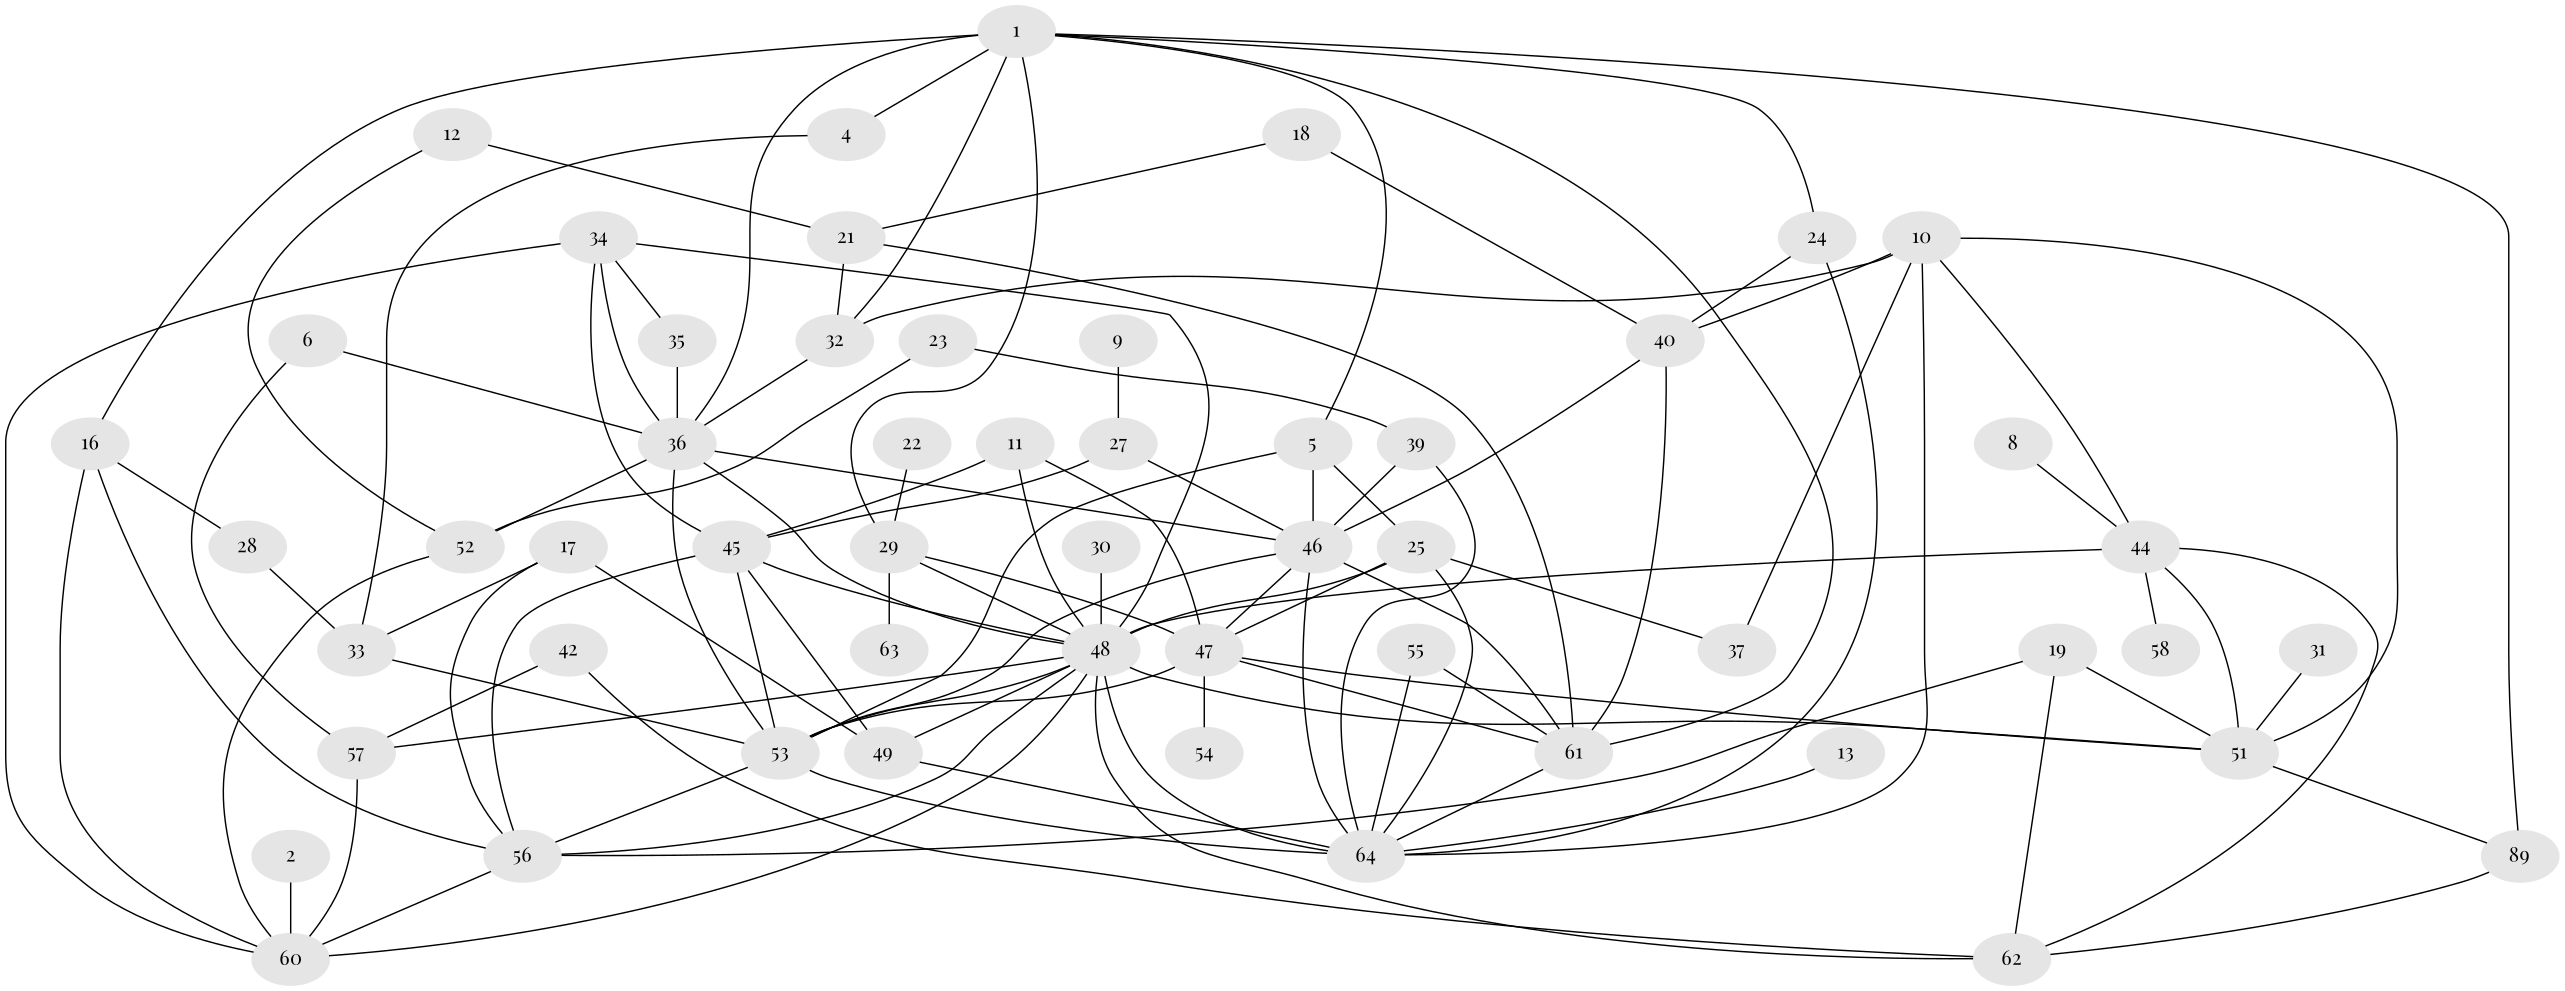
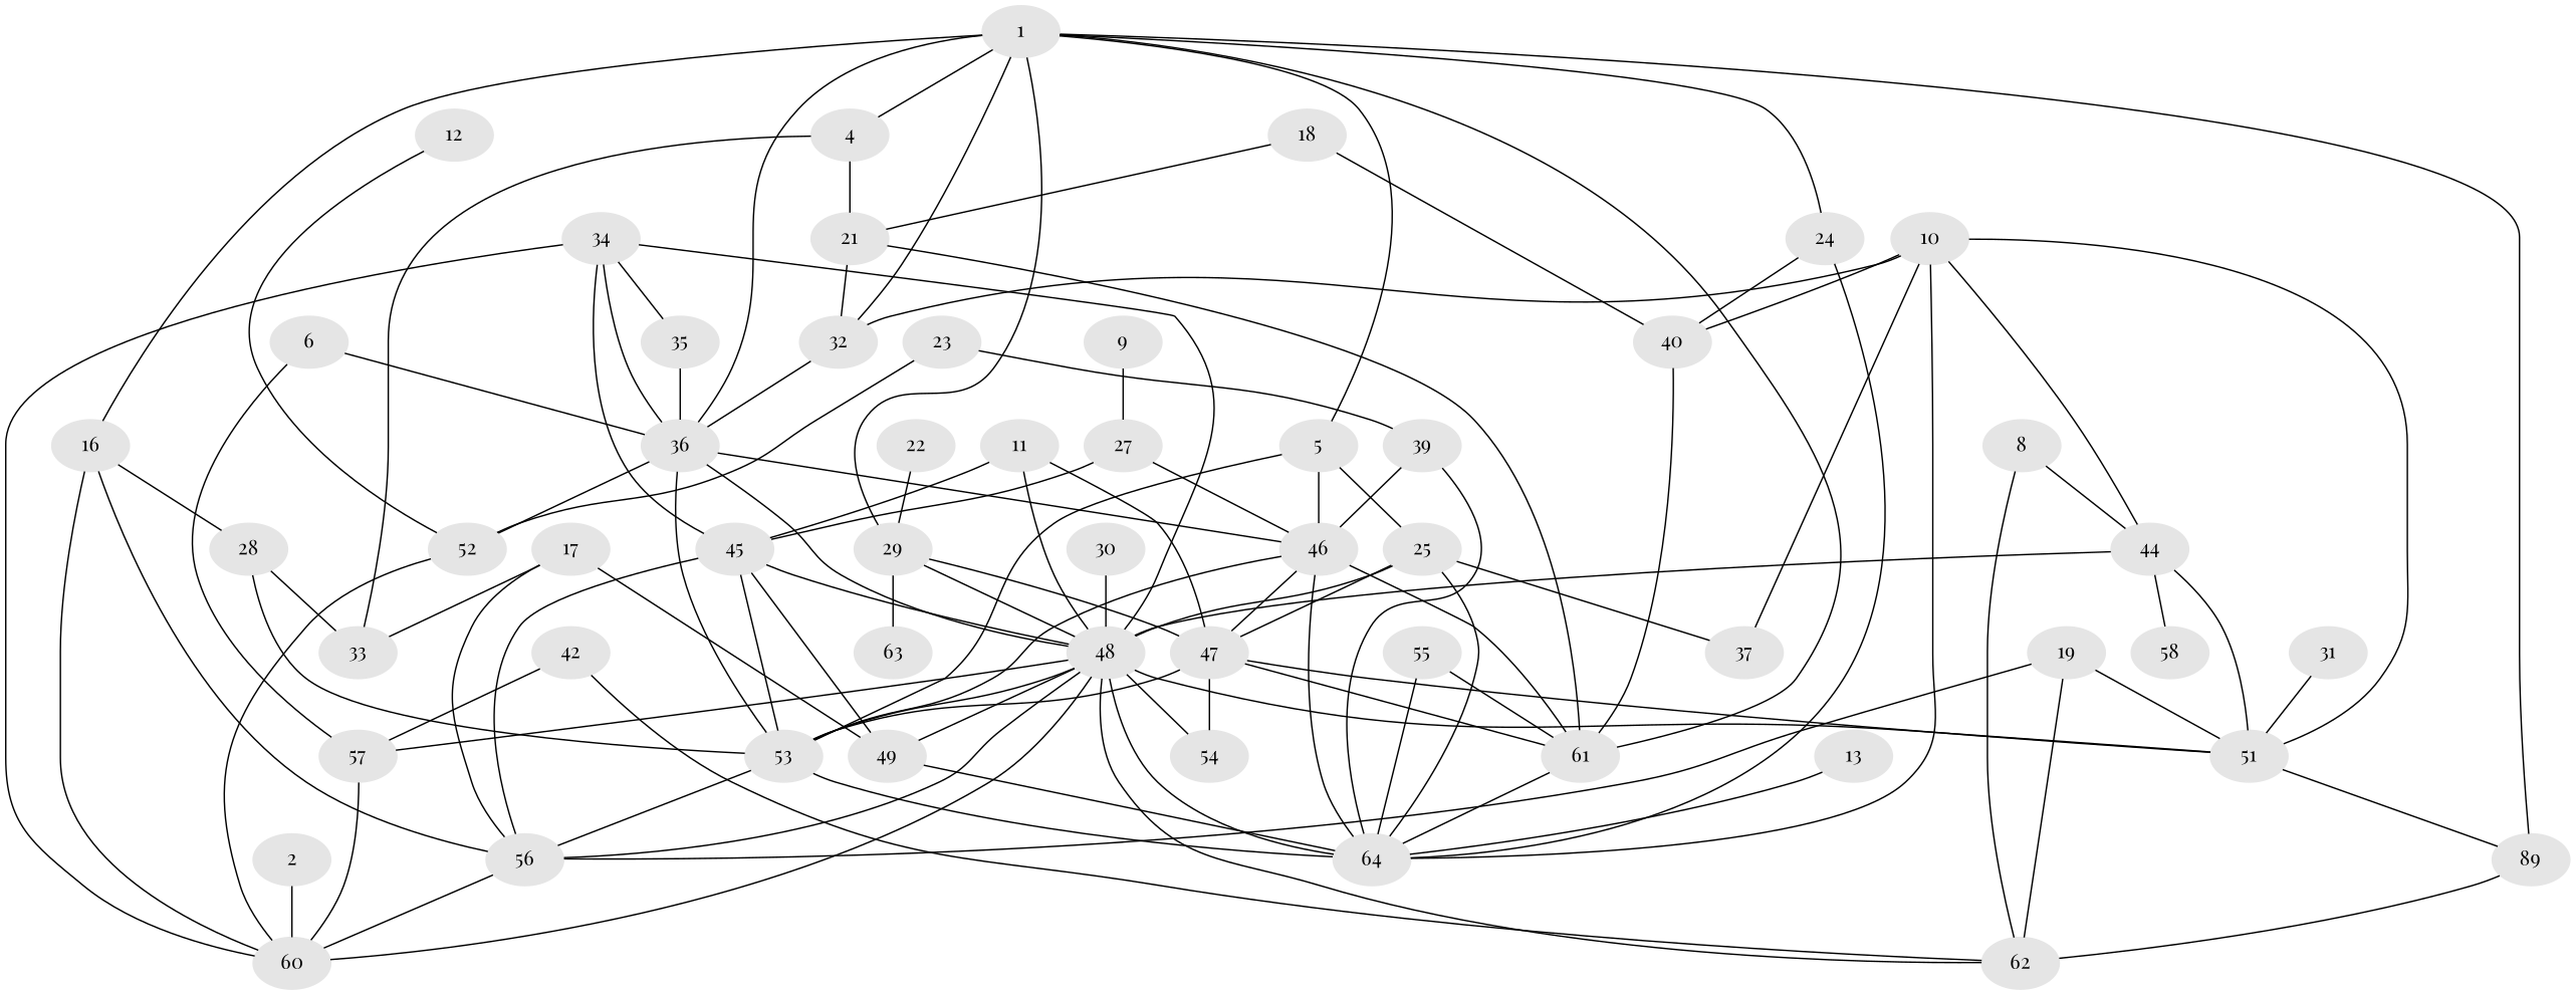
  graph {
    fontname="Playfair Display"
    node [color=gray90 fontname="Playfair Display" style=filled]
    edge [fontname="Playfair Display" weight=1.0]
    1
    4
    5
    16
    24
    29
    32
    36
    n9 [label=89]
    61
    33
    25
    46
    53
    60
    28
    56
    40
    64
    47
    48
    63
    52
    62
    2
    37
    6
    57
    8
    44
    51
    58
    9
    27
    19
    45
    10
    11
    49
    54
    12
    21
    13
    17
    18
    22
    23
    39
    30
    31
    34
    35
    42
    55
    1 -- 4
    1 -- 5
    1 -- 16
    1 -- 24
    1 -- 29
    1 -- 32
    1 -- 36
    1 -- n9
    1 -- 61
    4 -- 33
    5 -- 25
    5 -- 46
    5 -- 53
    16 -- 60
    16 -- 28
    16 -- 56
    24 -- 40
    24 -- 64
    29 -- 47
    29 -- 48
    29 -- 63
    32 -- 36
    36 -- 46
    36 -- 53
    36 -- 48
    36 -- 52
    n9 -- 62
    61 -- 64
-   33 -- 53
+   28 -- 53
    25 -- 64
    25 -- 47
    25 -- 48
    25 -- 37
    46 -- 61
    46 -- 53
    46 -- 64
    46 -- 47
    53 -- 56
    53 -- 64 [weight=2.0]
    28 -- 33
    56 -- 60
    40 -- 61
-   40 -- 46
    47 -- 61
    47 -- 53
    47 -- 51
    47 -- 54
    48 -- 53
    48 -- 60
    48 -- 56
    48 -- 64
    48 -- 62
    48 -- 57
    48 -- 51
    48 -- 49
+   48 -- 54 [weight=2.0]
    52 -- 60
    2 -- 60
    6 -- 36
    6 -- 57
    57 -- 60
    8 -- 44
    44 -- 48
-   44 -- 62
+   8 -- 62
    44 -- 51
    44 -- 58
    51 -- n9
    9 -- 27
    27 -- 46
    27 -- 45
    19 -- 56 [weight=2.0]
    19 -- 62
    19 -- 51
    45 -- 53
    45 -- 56
    45 -- 48
    45 -- 49
    10 -- 32
    10 -- 40
    10 -- 64
    10 -- 37
    10 -- 44
    10 -- 51
    11 -- 47
    11 -- 48
    11 -- 45
    49 -- 64
    12 -- 52
-   12 -- 21
+   4 -- 21
    21 -- 32
    21 -- 61
    13 -- 64
    17 -- 33
    17 -- 56
    17 -- 49
    18 -- 40
    18 -- 21
    22 -- 29
    23 -- 52
    23 -- 39
    39 -- 46
    39 -- 64
    30 -- 48
    31 -- 51
    34 -- 36
    34 -- 60
    34 -- 48
    34 -- 45
    34 -- 35
    35 -- 36
    42 -- 62
    42 -- 57
    55 -- 61
    55 -- 64
  }
